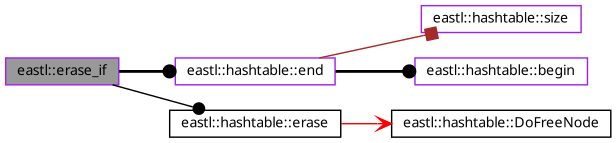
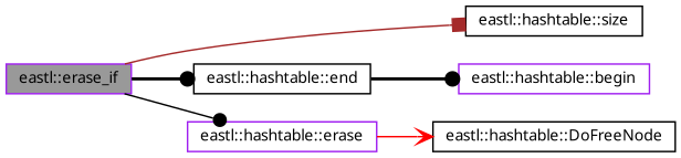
  digraph {
    fontname="Noto Sans"
    rankdir=LR
    node [color=purple fillcolor=white fontname="Noto Sans" fontsize=10 shape=box style=filled]
    edge [arrowhead=dot color=black fontname="Noto Sans" fontsize=10 labelfontname=Helvetica labelfontsize=10 style=solid]
    n1 [fillcolor=grey60 fontcolor=black height=0.2 label="eastl::erase_if" width=0.4]
-   n2 [height=0.2 label="eastl::hashtable::end" width=0.4]
-   n3 [color=black height=0.2 label="eastl::hashtable::erase" width=0.4]
-   n4 [height=0.2 label="eastl::hashtable::size" width=0.4]
+   n2 [color=black height=0.2 label="eastl::hashtable::end" width=0.4]
+   n3 [height=0.2 label="eastl::hashtable::erase" width=0.4]
+   n4 [color=black height=0.2 label="eastl::hashtable::size" width=0.4]
    n5 [height=0.2 label="eastl::hashtable::begin" width=0.4]
    n6 [color=black height=0.2 label="eastl::hashtable::DoFreeNode" width=0.4]
    n1 -> n2 [style=bold]
    n1 -> n3
-   n2 -> n4 [arrowhead=box color=brown]
+   n1 -> n4 [arrowhead=box color=brown]
    n2 -> n5 [style=bold]
    n3 -> n6 [arrowhead=vee color=red]
  }
